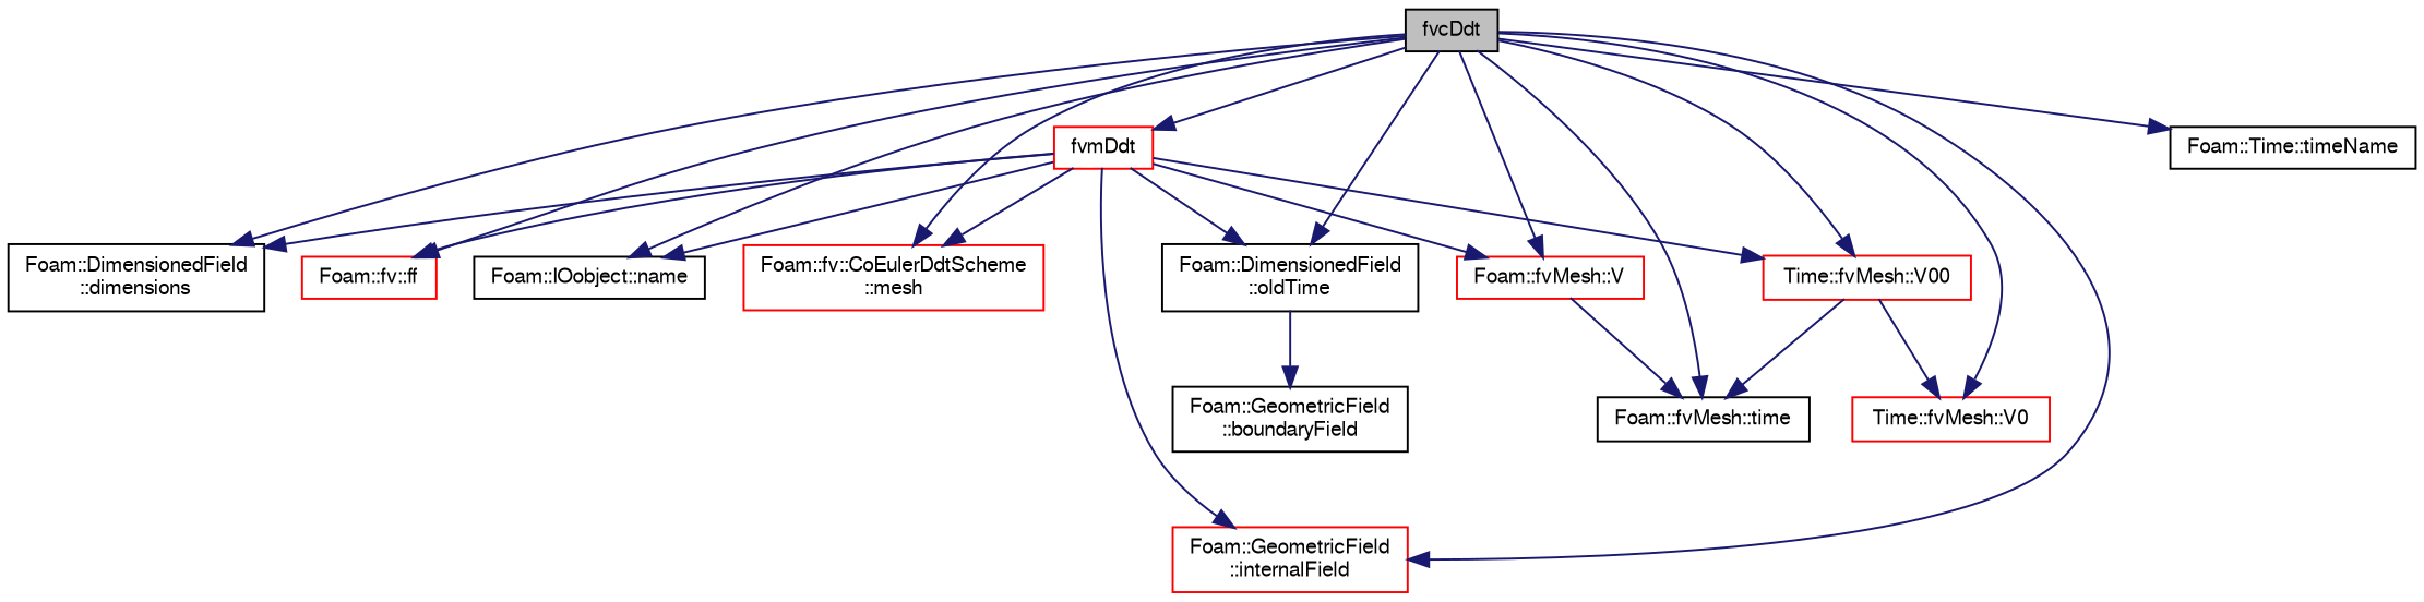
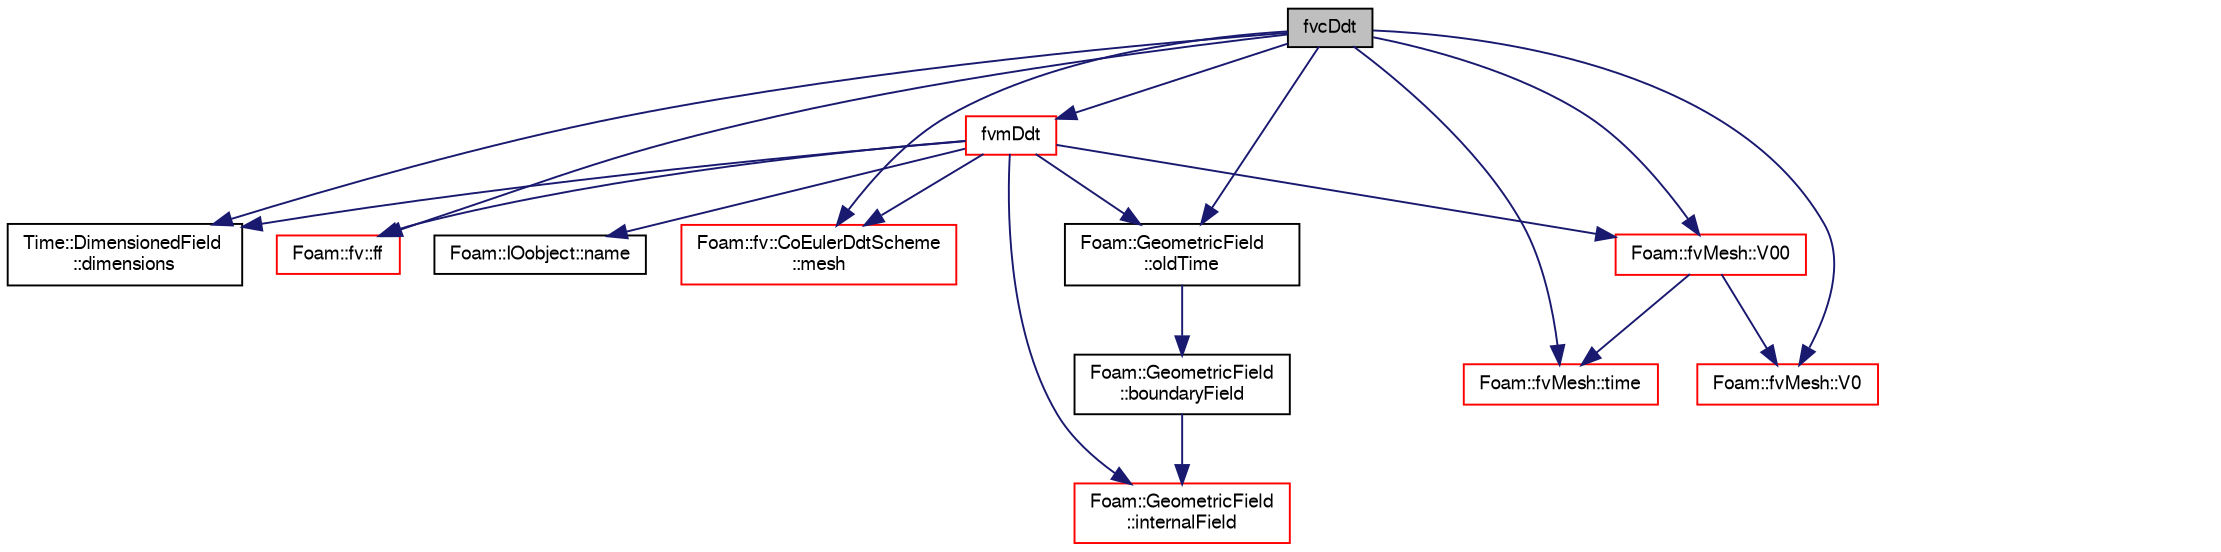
  digraph {
    rankdir=TB
    node [color=red fontname=FreeSans fontsize=10 shape=record]
    edge [color=midnightblue fontname=FreeSans fontsize=10 labelfontname=FreeSans labelfontsize=10 style=solid]
    n1 [color=black fillcolor=grey75 fontcolor=black height=0.2 label=fvcDdt style=filled width=0.4]
-   n2 [color=black height=0.2 label="Foam::DimensionedField\l::dimensions" width=0.4]
+   n2 [color=black height=0.2 label="Time::DimensionedField\l::dimensions" width=0.4]
    n3 [height=0.2 label="Foam::fv::ff" width=0.4]
    n4 [height=0.2 label=fvmDdt width=0.4]
    n5 [color=black height=0.2 label="Foam::IOobject::name" width=0.4]
    n6 [height=0.2 label="Foam::fv::CoEulerDdtScheme\l::mesh" width=0.4]
-   n7 [height=0.2 label="Foam::fvMesh::V" width=0.4]
-   n8 [color=black height=0.2 label="Foam::fvMesh::time" width=0.4]
-   n9 [color=black height=0.2 label="Foam::DimensionedField\l::oldTime" width=0.4]
-   n10 [height=0.2 label="Time::fvMesh::V0" width=0.4]
-   n11 [height=0.2 label="Time::fvMesh::V00" width=0.4]
+   n8 [height=0.2 label="Foam::fvMesh::time" width=0.4]
+   n9 [color=black height=0.2 label="Foam::GeometricField\l::oldTime" width=0.4]
+   n10 [height=0.2 label="Foam::fvMesh::V0" width=0.4]
+   n11 [height=0.2 label="Foam::fvMesh::V00" width=0.4]
    n12 [height=0.2 label="Foam::GeometricField\l::internalField" width=0.4]
-   n13 [color=black height=0.2 label="Foam::Time::timeName" width=0.4]
    n14 [color=black height=0.2 label="Foam::GeometricField\l::boundaryField" width=0.4]
    n1 -> n2
    n1 -> n3
    n1 -> n4
-   n1 -> n5
    n1 -> n6
-   n1 -> n7
    n1 -> n8
    n1 -> n9
    n1 -> n10
    n1 -> n11
-   n1 -> n12
-   n1 -> n13
+   n14 -> n12
    n4 -> n2
    n4 -> n3
    n4 -> n5
    n4 -> n6
-   n4 -> n7
    n4 -> n9
    n4 -> n11
    n4 -> n12
-   n7 -> n8
    n9 -> n14
    n11 -> n8
    n11 -> n10
  }
